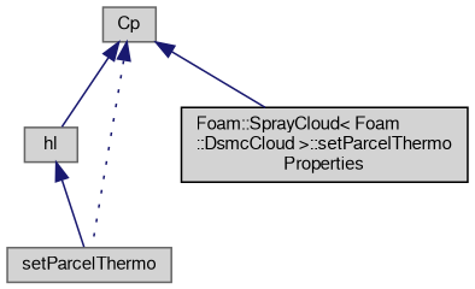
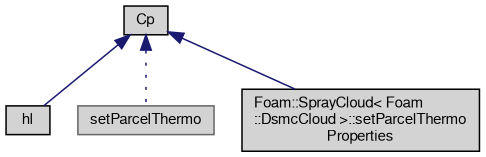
  digraph {
    rankdir=TB
    node [color=black fillcolor=lightgrey fontname=FreeSans fontsize=10 shape=box style=filled]
    edge [color=midnightblue dir=back fontname=FreeSans fontsize=10 labelfontname=FreeSans labelfontsize=10 style=solid]
-   n1 [color=gray40 fontcolor=black height=0.2 label=Cp width=0.4]
-   n2 [color=gray40 height=0.2 label=hl width=0.4]
+   n1 [fontcolor=black height=0.2 label=Cp width=0.4]
+   n2 [height=0.2 label=hl width=0.4]
    n3 [color=gray40 height=0.2 label=setParcelThermo width=0.4]
    n4 [height=0.2 label="Foam::SprayCloud\< Foam\l::DsmcCloud \>::setParcelThermo\lProperties" width=0.4]
    n1 -> n2
    n1 -> n3 [style=dotted]
    n1 -> n4
-   n2 -> n3
  }
